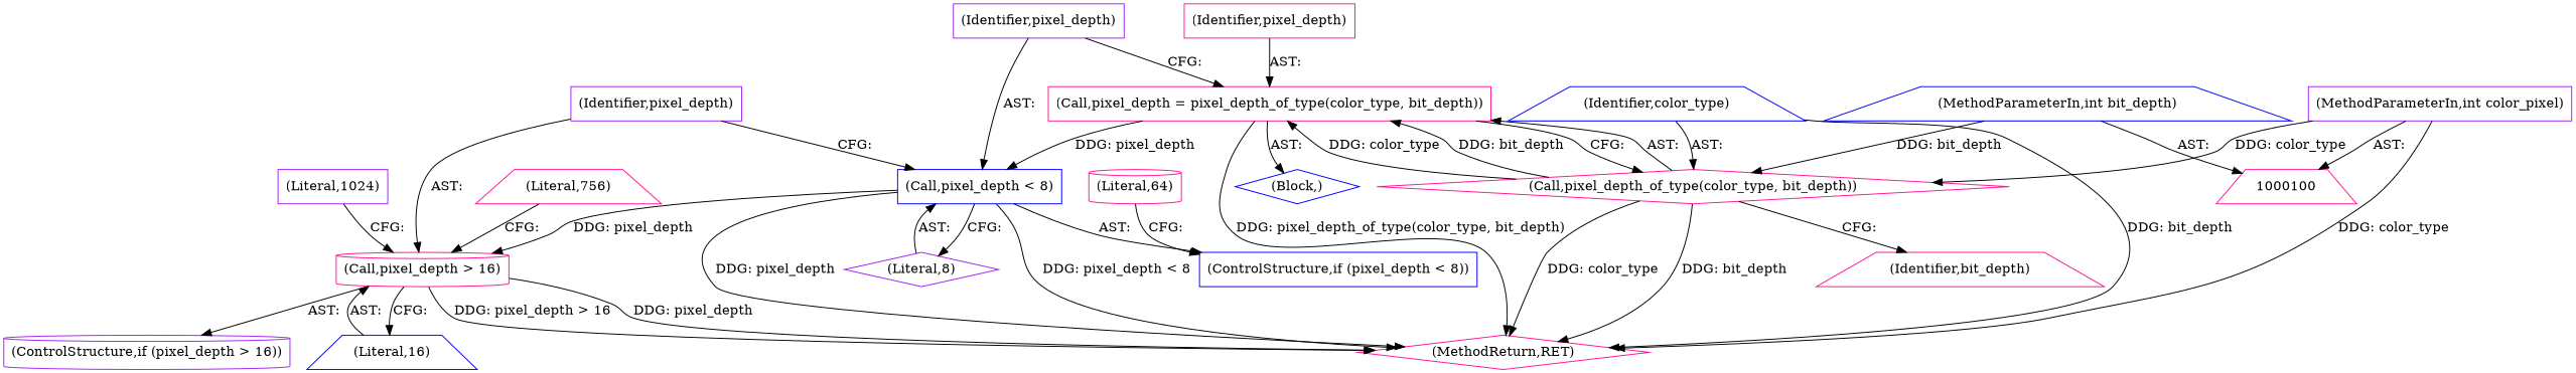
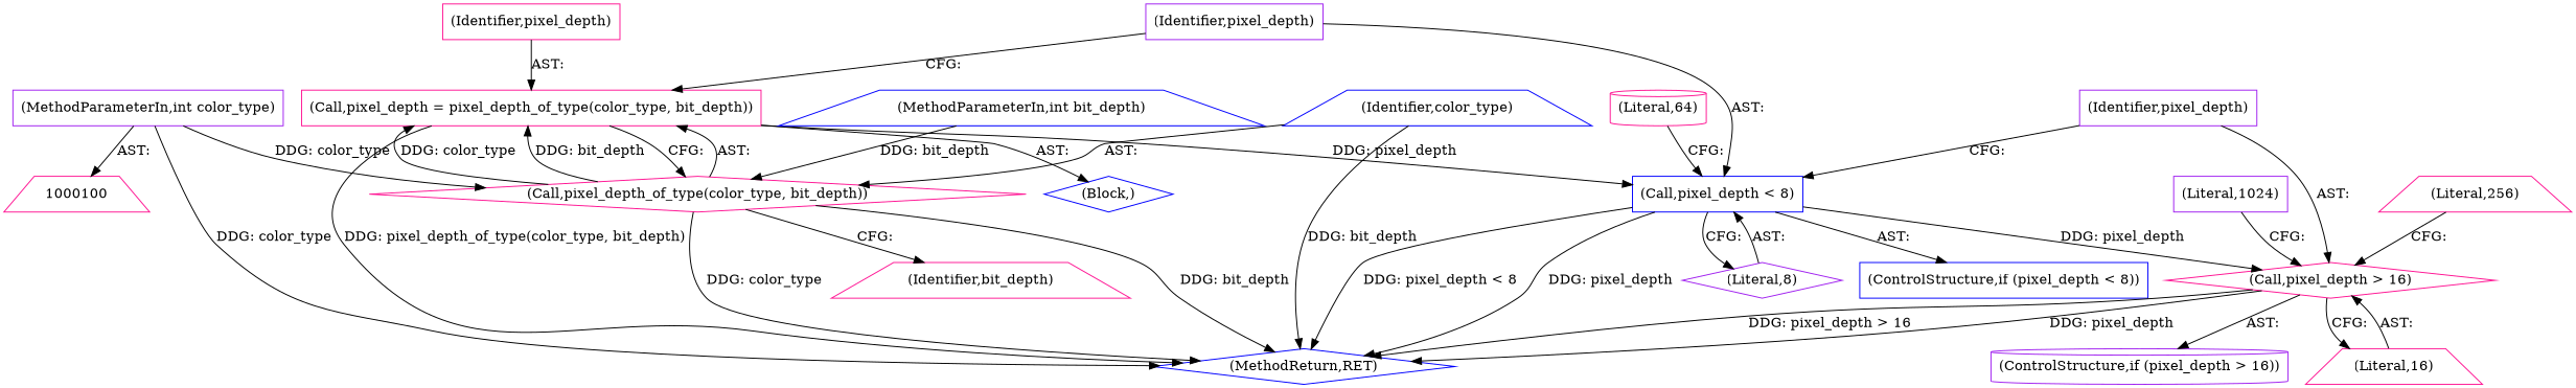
  digraph {
    node [color=deeppink shape=box]
    n1 [color=blue label="(Call,pixel_depth < 8)"]
-   n2 [label="(Call,pixel_depth > 16)" shape=cylinder]
-   n3 [label="(MethodReturn,RET)" shape=diamond]
+   n2 [label="(Call,pixel_depth > 16)" shape=diamond]
+   n3 [color=blue label="(MethodReturn,RET)" shape=diamond]
    n4 [color=purple label="(Literal,8)" shape=diamond]
    n5 [color=blue label="(ControlStructure,if (pixel_depth < 8))"]
    n6 [color=purple label="(ControlStructure,if (pixel_depth > 16))" shape=cylinder]
-   n7 [color=blue label="(Literal,16)" shape=trapezium]
+   n7 [label="(Literal,16)" shape=trapezium]
    n8 [label="(Call,pixel_depth = pixel_depth_of_type(color_type, bit_depth))"]
    n9 [label="(Call,pixel_depth_of_type(color_type, bit_depth))" shape=diamond]
    n10 [color=blue label="(Block,)" shape=diamond]
    n11 [label="(Identifier,bit_depth)" shape=trapezium]
-   n12 [color=purple label="(MethodParameterIn,int color_pixel)"]
+   n12 [color=purple label="(MethodParameterIn,int color_type)"]
    1000100 [shape=trapezium]
    n14 [color=blue label="(MethodParameterIn,int bit_depth)" shape=trapezium]
    n15 [color=purple label="(Identifier,pixel_depth)"]
-   n16 [label="(Literal,756)" shape=trapezium]
+   n16 [label="(Literal,256)" shape=trapezium]
    n17 [color=blue label="(Identifier,color_type)" shape=trapezium]
    n18 [color=purple label="(Identifier,pixel_depth)"]
    n19 [label="(Identifier,pixel_depth)"]
    n20 [label="(Literal,64)" shape=cylinder]
    n21 [color=purple label="(Literal,1024)"]
    n1 -> n2 [label="DDG: pixel_depth"]
    n1 -> n3 [label="DDG: pixel_depth < 8"]
    n1 -> n3 [label="DDG: pixel_depth"]
    n1 -> n4 [label="CFG: "]
    n1 -> n5 [label="AST: "]
    n2 -> n3 [label="DDG: pixel_depth > 16"]
    n2 -> n3 [label="DDG: pixel_depth"]
    n2 -> n6 [label="AST: "]
    n2 -> n7 [label="CFG: "]
    n4 -> n1 [label="AST: "]
    n7 -> n2 [label="AST: "]
    n8 -> n1 [label="DDG: pixel_depth"]
    n8 -> n3 [label="DDG: pixel_depth_of_type(color_type, bit_depth)"]
    n8 -> n9 [label="CFG: "]
    n8 -> n10 [label="AST: "]
    n9 -> n3 [label="DDG: bit_depth"]
    n9 -> n3 [label="DDG: color_type"]
    n9 -> n8 [label="AST: "]
    n9 -> n8 [label="DDG: color_type"]
    n9 -> n8 [label="DDG: bit_depth"]
    n9 -> n11 [label="CFG: "]
    n12 -> n3 [label="DDG: color_type"]
    n12 -> n9 [label="DDG: color_type"]
    n12 -> 1000100 [label="AST: "]
    n14 -> n9 [label="DDG: bit_depth"]
-   n14 -> 1000100 [label="AST: "]
    n15 -> n1 [label="CFG: "]
    n15 -> n2 [label="AST: "]
    n16 -> n2 [label="CFG: "]
    n17 -> n3 [label="DDG: bit_depth"]
    n17 -> n9 [label="AST: "]
    n18 -> n1 [label="AST: "]
    n18 -> n8 [label="CFG: "]
    n19 -> n8 [label="AST: "]
-   n20 -> n5 [label="CFG: "]
+   n20 -> n1 [label="CFG: "]
    n21 -> n2 [label="CFG: "]
  }
